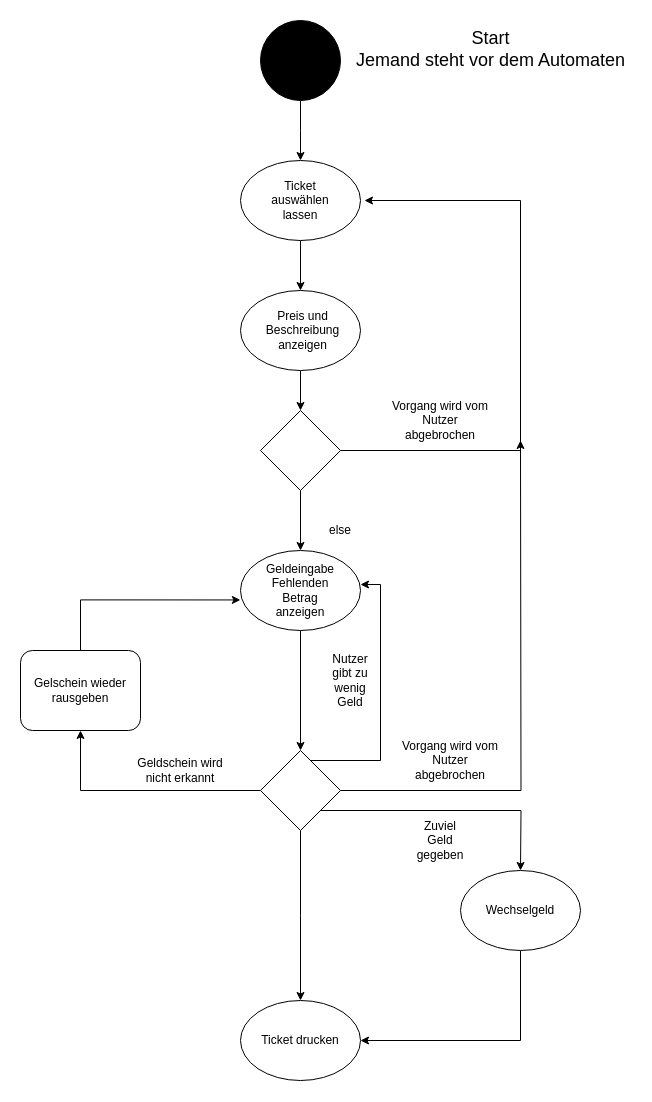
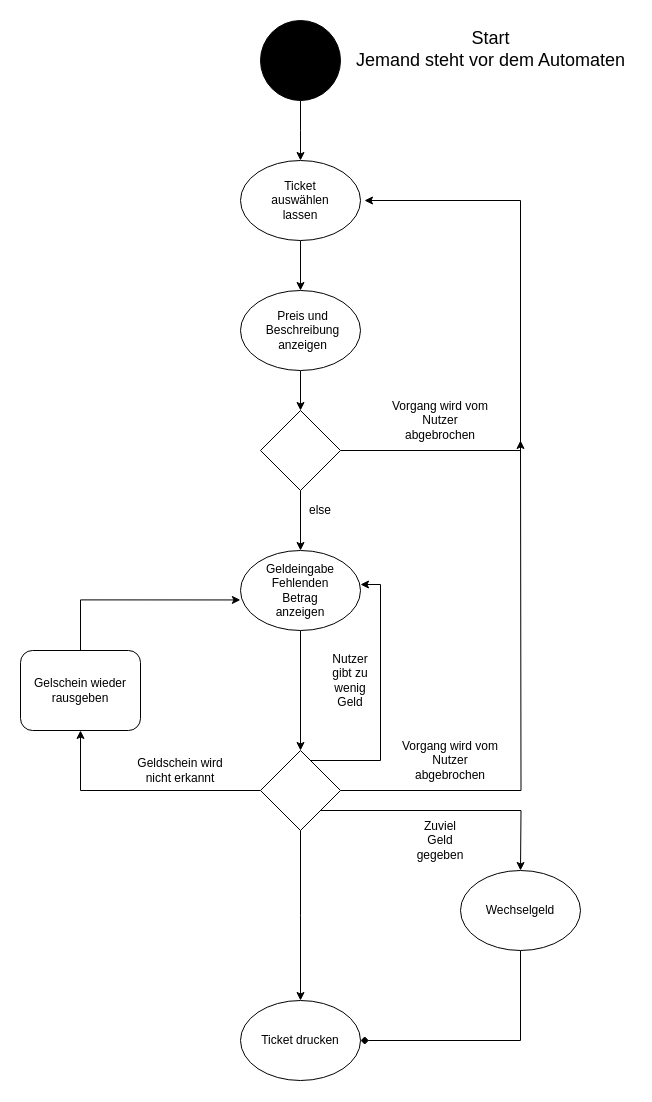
  <mxCell id="0" />
  <mxCell id="1" parent="0" />
  <mxCell id="2" style="edgeStyle=orthogonalEdgeStyle;rounded=0;orthogonalLoop=1;jettySize=auto;html=1;exitX=0.5;exitY=1;exitDx=0;exitDy=0;" parent="1" source="3" edge="1"><mxGeometry relative="1" as="geometry"><mxPoint x="300" y="160" as="targetPoint" /></mxGeometry></mxCell>
  <mxCell id="3" value="" style="ellipse;whiteSpace=wrap;html=1;aspect=fixed;fillColor=#000000;" parent="1" vertex="1"><mxGeometry x="260" y="20" width="80" height="80" as="geometry" /></mxCell>
  <mxCell id="4" value="&lt;font style=&quot;font-size: 18px&quot;&gt;Start&lt;br&gt;Jemand steht vor dem Automaten&lt;br&gt;&lt;br&gt;&lt;/font&gt;" style="text;html=1;resizable=0;autosize=1;align=center;verticalAlign=middle;points=[];fillColor=none;strokeColor=none;rounded=0;" parent="1" vertex="1"><mxGeometry x="350" y="35" width="280" height="50" as="geometry" /></mxCell>
  <mxCell id="5" style="edgeStyle=orthogonalEdgeStyle;rounded=0;orthogonalLoop=1;jettySize=auto;html=1;exitX=0.5;exitY=1;exitDx=0;exitDy=0;entryX=0.5;entryY=0;entryDx=0;entryDy=0;" parent="1" source="6" target="9" edge="1"><mxGeometry relative="1" as="geometry" /></mxCell>
  <mxCell id="6" value="" style="ellipse;whiteSpace=wrap;html=1;fillColor=#FFFFFF;" parent="1" vertex="1"><mxGeometry x="240" y="160" width="120" height="80" as="geometry" /></mxCell>
  <mxCell id="7" value="Ticket auswählen lassen" style="text;html=1;strokeColor=none;fillColor=none;align=center;verticalAlign=middle;whiteSpace=wrap;rounded=0;" parent="1" vertex="1"><mxGeometry x="255" y="190" width="90" height="20" as="geometry" /></mxCell>
  <mxCell id="8" style="edgeStyle=orthogonalEdgeStyle;rounded=0;orthogonalLoop=1;jettySize=auto;html=1;exitX=0.5;exitY=1;exitDx=0;exitDy=0;entryX=0.5;entryY=0;entryDx=0;entryDy=0;" parent="1" source="9" target="13" edge="1"><mxGeometry relative="1" as="geometry" /></mxCell>
  <mxCell id="9" value="" style="ellipse;whiteSpace=wrap;html=1;fillColor=#FFFFFF;" parent="1" vertex="1"><mxGeometry x="240" y="290" width="120" height="80" as="geometry" /></mxCell>
  <mxCell id="10" value="Preis und Beschreibung anzeigen" style="text;html=1;strokeColor=none;fillColor=none;align=center;verticalAlign=middle;whiteSpace=wrap;rounded=0;" parent="1" vertex="1"><mxGeometry x="260" y="320" width="85" height="20" as="geometry" /></mxCell>
  <mxCell id="11" style="edgeStyle=orthogonalEdgeStyle;rounded=0;orthogonalLoop=1;jettySize=auto;html=1;exitX=1;exitY=0.5;exitDx=0;exitDy=0;" parent="1" source="13" edge="1"><mxGeometry relative="1" as="geometry"><mxPoint x="364" y="200" as="targetPoint" /><Array as="points"><mxPoint x="520" y="450" /><mxPoint x="520" y="200" /><mxPoint x="364" y="200" /></Array></mxGeometry></mxCell>
  <mxCell id="12" style="edgeStyle=orthogonalEdgeStyle;rounded=0;orthogonalLoop=1;jettySize=auto;html=1;exitX=0.5;exitY=1;exitDx=0;exitDy=0;entryX=0.5;entryY=0;entryDx=0;entryDy=0;" parent="1" source="13" target="16" edge="1"><mxGeometry relative="1" as="geometry" /></mxCell>
  <mxCell id="13" value="" style="rhombus;whiteSpace=wrap;html=1;fillColor=#FFFFFF;" parent="1" vertex="1"><mxGeometry x="260" y="410" width="80" height="80" as="geometry" /></mxCell>
  <mxCell id="14" value="Vorgang wird vom Nutzer abgebrochen" style="text;html=1;strokeColor=none;fillColor=none;align=center;verticalAlign=middle;whiteSpace=wrap;rounded=0;" parent="1" vertex="1"><mxGeometry x="390" y="410" width="100" height="20" as="geometry" /></mxCell>
  <mxCell id="15" style="edgeStyle=orthogonalEdgeStyle;rounded=0;orthogonalLoop=1;jettySize=auto;html=1;exitX=0.5;exitY=1;exitDx=0;exitDy=0;entryX=0.5;entryY=0;entryDx=0;entryDy=0;" parent="1" source="16" target="23" edge="1"><mxGeometry relative="1" as="geometry" /></mxCell>
  <mxCell id="16" value="" style="ellipse;whiteSpace=wrap;html=1;fillColor=#FFFFFF;" parent="1" vertex="1"><mxGeometry x="240" y="550" width="120" height="80" as="geometry" /></mxCell>
  <mxCell id="17" value="Geldeingabe&lt;br&gt;Fehlenden Betrag anzeigen&lt;br&gt;" style="text;html=1;strokeColor=none;fillColor=none;align=center;verticalAlign=middle;whiteSpace=wrap;rounded=0;" parent="1" vertex="1"><mxGeometry x="280" y="580" width="40" height="20" as="geometry" /></mxCell>
  <mxCell id="18" style="edgeStyle=orthogonalEdgeStyle;rounded=0;orthogonalLoop=1;jettySize=auto;html=1;exitX=1;exitY=0.5;exitDx=0;exitDy=0;" parent="1" source="23" edge="1"><mxGeometry relative="1" as="geometry"><mxPoint x="520" y="440" as="targetPoint" /><mxPoint x="400" y="790" as="sourcePoint" /></mxGeometry></mxCell>
  <mxCell id="19" style="edgeStyle=orthogonalEdgeStyle;rounded=0;orthogonalLoop=1;jettySize=auto;html=1;entryX=1;entryY=0.425;entryDx=0;entryDy=0;entryPerimeter=0;" parent="1" source="23" target="16" edge="1"><mxGeometry relative="1" as="geometry"><mxPoint x="390" y="580" as="targetPoint" /><Array as="points"><mxPoint x="380" y="760" /><mxPoint x="380" y="584" /></Array></mxGeometry></mxCell>
  <mxCell id="20" style="edgeStyle=orthogonalEdgeStyle;rounded=0;orthogonalLoop=1;jettySize=auto;html=1;exitX=0.5;exitY=1;exitDx=0;exitDy=0;" parent="1" source="23" edge="1"><mxGeometry relative="1" as="geometry"><mxPoint x="300" y="1000" as="targetPoint" /></mxGeometry></mxCell>
  <mxCell id="21" style="edgeStyle=orthogonalEdgeStyle;rounded=0;orthogonalLoop=1;jettySize=auto;html=1;exitX=1;exitY=1;exitDx=0;exitDy=0;" parent="1" source="23" edge="1"><mxGeometry relative="1" as="geometry"><mxPoint x="520" y="870" as="targetPoint" /></mxGeometry></mxCell>
  <mxCell id="22" style="edgeStyle=orthogonalEdgeStyle;rounded=0;orthogonalLoop=1;jettySize=auto;html=1;exitX=0;exitY=0.5;exitDx=0;exitDy=0;entryX=0.5;entryY=1;entryDx=0;entryDy=0;" parent="1" source="23" target="31" edge="1"><mxGeometry relative="1" as="geometry"><mxPoint x="70" y="790.286" as="targetPoint" /></mxGeometry></mxCell>
  <mxCell id="23" value="" style="rhombus;whiteSpace=wrap;html=1;fillColor=#FFFFFF;" parent="1" vertex="1"><mxGeometry x="260" y="750" width="80" height="80" as="geometry" /></mxCell>
  <mxCell id="24" value="Vorgang wird vom Nutzer abgebrochen" style="text;html=1;strokeColor=none;fillColor=none;align=center;verticalAlign=middle;whiteSpace=wrap;rounded=0;" parent="1" vertex="1"><mxGeometry x="400" y="750" width="100" height="20" as="geometry" /></mxCell>
  <mxCell id="25" value="Nutzer gibt zu wenig Geld" style="text;html=1;strokeColor=none;fillColor=none;align=center;verticalAlign=middle;whiteSpace=wrap;rounded=0;" parent="1" vertex="1"><mxGeometry x="330" y="670" width="40" height="20" as="geometry" /></mxCell>
  <mxCell id="26" value="Ticket drucken" style="ellipse;whiteSpace=wrap;html=1;fillColor=#FFFFFF;" parent="1" vertex="1"><mxGeometry x="240" y="1000" width="120" height="80" as="geometry" /></mxCell>
- <mxCell id="27" style="edgeStyle=orthogonalEdgeStyle;rounded=0;orthogonalLoop=1;jettySize=auto;html=1;exitX=0.5;exitY=1;exitDx=0;exitDy=0;entryX=1;entryY=0.5;entryDx=0;entryDy=0;" parent="1" source="28" target="26" edge="1"><mxGeometry relative="1" as="geometry"><mxPoint x="470" y="1040" as="targetPoint" /><Array as="points"><mxPoint x="520" y="1040" /></Array></mxGeometry></mxCell>
+ <mxCell id="27" style="edgeStyle=orthogonalEdgeStyle;rounded=0;orthogonalLoop=1;jettySize=auto;html=1;exitX=0.5;exitY=1;exitDx=0;exitDy=0;entryX=1;entryY=0.5;entryDx=0;entryDy=0;endArrow=diamond;" parent="1" source="28" target="26" edge="1"><mxGeometry relative="1" as="geometry"><mxPoint x="470" y="1040" as="targetPoint" /><Array as="points"><mxPoint x="520" y="1040" /></Array></mxGeometry></mxCell>
  <mxCell id="28" value="Wechselgeld" style="ellipse;whiteSpace=wrap;html=1;fillColor=#FFFFFF;" parent="1" vertex="1"><mxGeometry x="460" y="870" width="120" height="80" as="geometry" /></mxCell>
  <mxCell id="29" value="Zuviel Geld gegeben" style="text;html=1;strokeColor=none;fillColor=none;align=center;verticalAlign=middle;whiteSpace=wrap;rounded=0;" parent="1" vertex="1"><mxGeometry x="420" y="830" width="40" height="20" as="geometry" /></mxCell>
  <mxCell id="30" style="edgeStyle=orthogonalEdgeStyle;rounded=0;orthogonalLoop=1;jettySize=auto;html=1;exitX=0.5;exitY=0;exitDx=0;exitDy=0;entryX=-0.001;entryY=0.618;entryDx=0;entryDy=0;entryPerimeter=0;" parent="1" source="31" target="16" edge="1"><mxGeometry relative="1" as="geometry" /></mxCell>
  <mxCell id="31" value="Gelschein wieder rausgeben" style="whiteSpace=wrap;html=1;fillColor=#FFFFFF;rounded=1;" parent="1" vertex="1"><mxGeometry x="20" y="650" width="120" height="80" as="geometry" /></mxCell>
  <mxCell id="32" value="Geldschein wird nicht erkannt&lt;br&gt;" style="text;html=1;strokeColor=none;fillColor=none;align=center;verticalAlign=middle;whiteSpace=wrap;rounded=0;" parent="1" vertex="1"><mxGeometry x="130" y="760" width="100" height="20" as="geometry" /></mxCell>
- <mxCell id="33" value="else&lt;br&gt;" style="text;html=1;strokeColor=none;fillColor=none;align=center;verticalAlign=middle;whiteSpace=wrap;rounded=0;" parent="1" vertex="1"><mxGeometry x="320" y="520" width="40" height="20" as="geometry" /></mxCell>
+ <mxCell id="33" value="else&lt;br&gt;" style="text;html=1;strokeColor=none;fillColor=none;align=center;verticalAlign=middle;whiteSpace=wrap;rounded=0;" parent="1" vertex="1"><mxGeometry x="300" y="500" width="40" height="20" as="geometry" /></mxCell>
